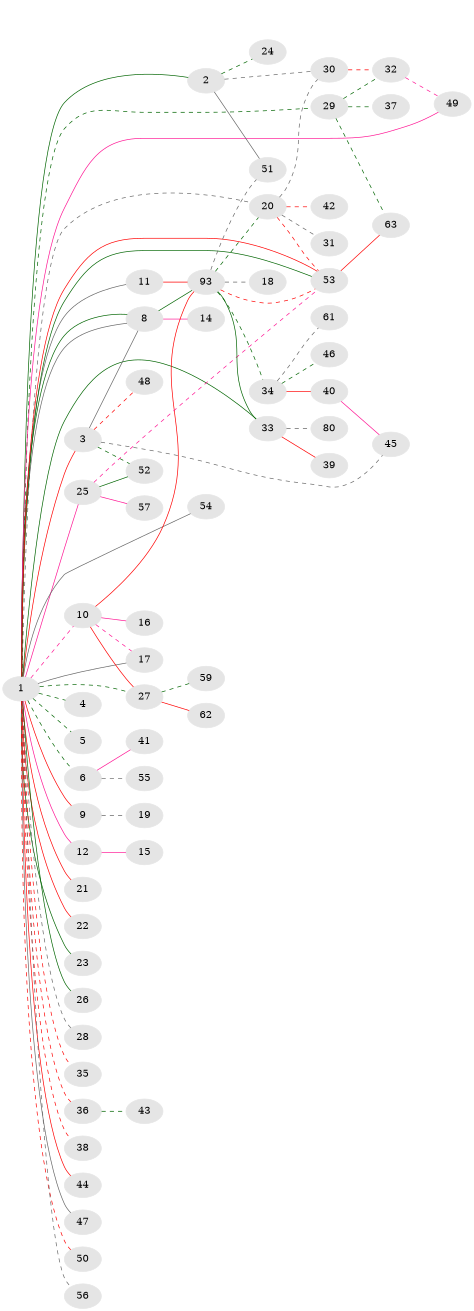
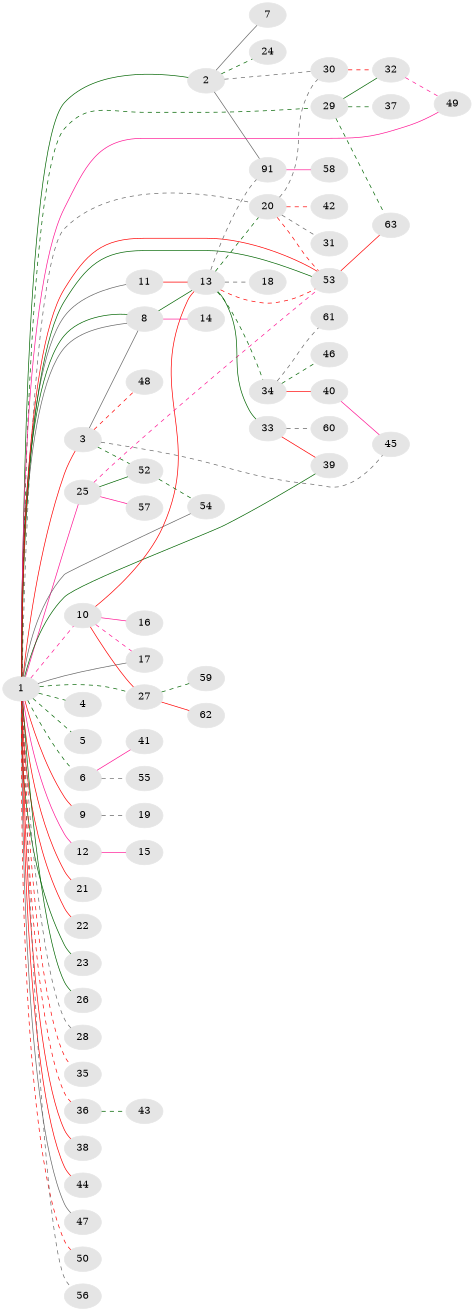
  graph {
    rankdir=LR
    node [color=gray90 style=filled]
    edge [color=darkgreen style=solid]
    1
    2
    3
    4
    5
    6
    8
    9
    10
    11
    12
    17
    20
    21
    22
    23
    25
    26
    27
    28
    29
    33
    35
    36
    38
    44
    47
    49
    50
    53
    54
    56
+   7
    24
    30
-   51
+   51 [label=91]
    45
    48
    52
    41
    55
-   13 [label=93]
+   13
    14
    19
    16
    15
    31
    42
    57
    59
    62
    32
    37
    63
    39
-   60 [label=80]
+   60
    43
+   58
    18
    34
    40
    46
    61
    1 -- 2
    1 -- 3 [color=red]
    1 -- 4 [style=dashed]
    1 -- 5 [style=dashed]
    1 -- 6 [style=dashed]
    1 -- 8 [color=gray40]
    1 -- 8
    1 -- 9 [color=red]
    1 -- 10 [color=deeppink style=dashed]
    1 -- 11 [color=gray40]
    1 -- 12 [color=deeppink]
    1 -- 17 [color=gray40]
    1 -- 20 [color=gray40 style=dashed]
    1 -- 21 [color=red]
    1 -- 22 [color=red]
    1 -- 23
    1 -- 25 [color=deeppink]
    1 -- 26
    1 -- 27 [style=dashed]
    1 -- 28 [color=gray40 style=dashed]
    1 -- 29 [style=dashed]
-   1 -- 33
+   1 -- 39
    1 -- 35 [color=red style=dashed]
    1 -- 36 [color=red style=dashed]
-   1 -- 38 [color=red style=dashed]
+   1 -- 38 [color=red]
    1 -- 44 [color=red]
    1 -- 47 [color=gray40]
    1 -- 49 [color=deeppink]
    1 -- 50 [color=red style=dashed]
    1 -- 53
    1 -- 53 [color=red]
    1 -- 54 [color=gray40]
    1 -- 56 [color=gray40 style=dashed]
+   2 -- 7 [color=gray40]
    2 -- 24 [style=dashed]
    2 -- 30 [color=gray40 style=dashed]
    2 -- 51 [color=gray40]
    3 -- 8 [color=gray40]
    3 -- 45 [color=gray40 style=dashed]
    3 -- 48 [color=red style=dashed]
    3 -- 52 [style=dashed]
    6 -- 41 [color=deeppink]
    6 -- 55 [color=gray40 style=dashed]
    8 -- 13
    8 -- 14 [color=deeppink]
    9 -- 19 [color=gray40 style=dashed]
    10 -- 17 [color=deeppink style=dashed]
    10 -- 27 [color=red]
    10 -- 13 [color=red]
    10 -- 16 [color=deeppink]
    11 -- 13 [color=red]
    12 -- 15 [color=deeppink]
    20 -- 53 [color=red style=dashed]
    20 -- 30 [color=gray40 style=dashed]
    20 -- 31 [color=gray40 style=dashed]
    20 -- 42 [color=red style=dashed]
    25 -- 53 [color=deeppink style=dashed]
    25 -- 52
    25 -- 57 [color=deeppink]
    27 -- 59 [style=dashed]
    27 -- 62 [color=red]
-   29 -- 32 [style=dashed]
+   29 -- 32
    29 -- 37 [style=dashed]
    29 -- 63 [style=dashed]
    33 -- 39 [color=red]
    33 -- 60 [color=gray40 style=dashed]
    36 -- 43 [style=dashed]
    53 -- 63 [color=red]
    30 -- 32 [color=red style=dashed]
+   51 -- 58 [color=deeppink]
+   52 -- 54 [style=dashed]
    13 -- 20 [style=dashed]
    13 -- 33
    13 -- 53 [color=red style=dashed]
    13 -- 51 [color=gray40 style=dashed]
    13 -- 18 [color=gray40 style=dashed]
    13 -- 34 [style=dashed]
    32 -- 49 [color=deeppink style=dashed]
    34 -- 40 [color=red]
    34 -- 46 [style=dashed]
    34 -- 61 [color=gray40 style=dashed]
    40 -- 45 [color=deeppink]
  }
